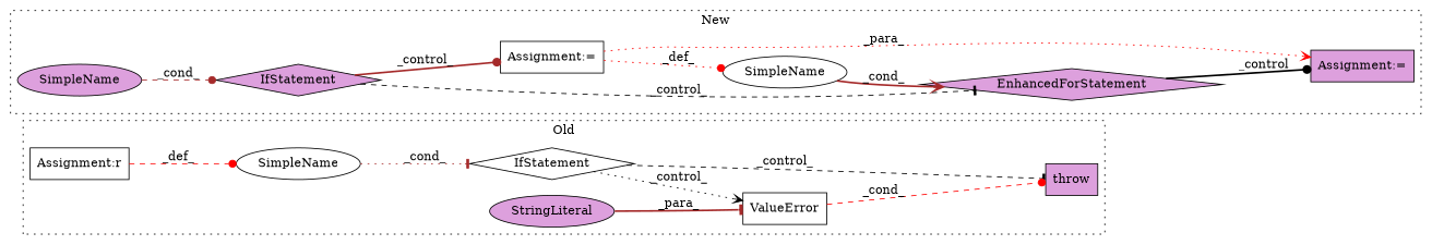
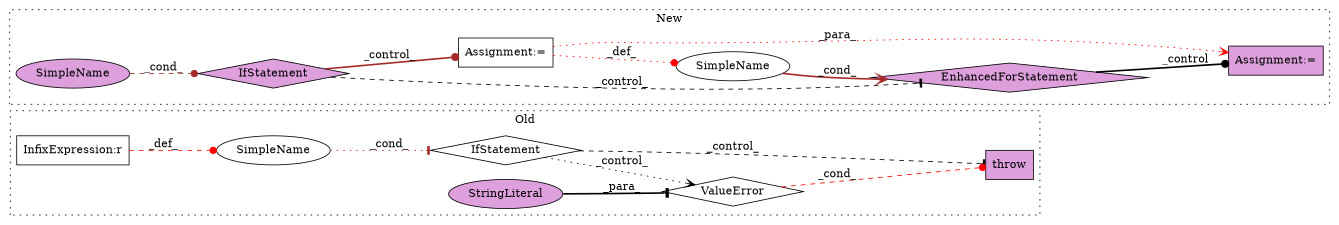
  digraph {
    rankdir=LR
    node [a=42 fillcolor=plum l="4,2" s="5077,5205" shape=box style=filled]
    edge [arrowhead=dot color=brown style=dashed]
    n1 [a=53 l=6 label=throw s=3554]
    n2 [a=25 fillcolor=white label=IfStatement s="3417,3438" shape=diamond]
    n3 [fillcolor=white label=SimpleName shape=ellipse l="" s=""]
-   n4 [a=27 fillcolor=white l=4 label="Assignment:r" s=3430]
-   n5 [a=32 fillcolor=white l="11,1" label=ValueError s="3560,3619"]
+   n4 [a=27 fillcolor=white l=4 label="InfixExpression:r" s=3430]
+   n5 [a=32 fillcolor=white l="11,1" label=ValueError s="3560,3619" shape=diamond]
    n6 [a=45 l=48 label=StringLiteral s=3571 shape=ellipse]
    n7 [a=70 l="61,2" label=EnhancedForStatement shape=diamond]
    n8 [a=7 fillcolor=white l="61,2" label="Assignment:="]
    n9 [a=7 l=1 label="Assignment:=" s=5263]
    n10 [fillcolor=white l=3 label=SimpleName s=5145 shape=ellipse]
    n11 [l=13 label=SimpleName s=4919 shape=ellipse]
    n12 [a=25 label=IfStatement s="4915,4932" shape=diamond]
    subgraph cluster_1 {
      label=Old
      style=dotted
      n1
      n2
      n3
      n4
      n5
      n6
    }
    subgraph cluster_2 {
      label=New
      style=dotted
      n7
      n8
      n9
      n10
      n11
      n12
    }
    n2 -> n1 [arrowhead=tee color=black label=_control_]
    n2 -> n5 [arrowhead=vee color=black label=_control_ style=dotted]
    n3 -> n2 [arrowhead=tee label=_cond_ style=dotted]
    n4 -> n3 [color=red label=_def_]
    n5 -> n1 [color=red label=_cond_]
-   n6 -> n5 [arrowhead=tee label=_para_ style=bold]
+   n6 -> n5 [arrowhead=tee color=black label=_para_ style=bold]
    n7 -> n9 [color=black label=_control_ style=bold]
    n8 -> n9 [arrowhead=vee color=red label=_para_ style=dotted]
    n8 -> n10 [color=red label=_def_ style=dotted]
    n10 -> n7 [arrowhead=vee label=_cond_ style=bold]
    n11 -> n12 [label=_cond_]
    n12 -> n7 [arrowhead=tee color=black label=_control_]
    n12 -> n8 [label=_control_ style=bold]
  }
